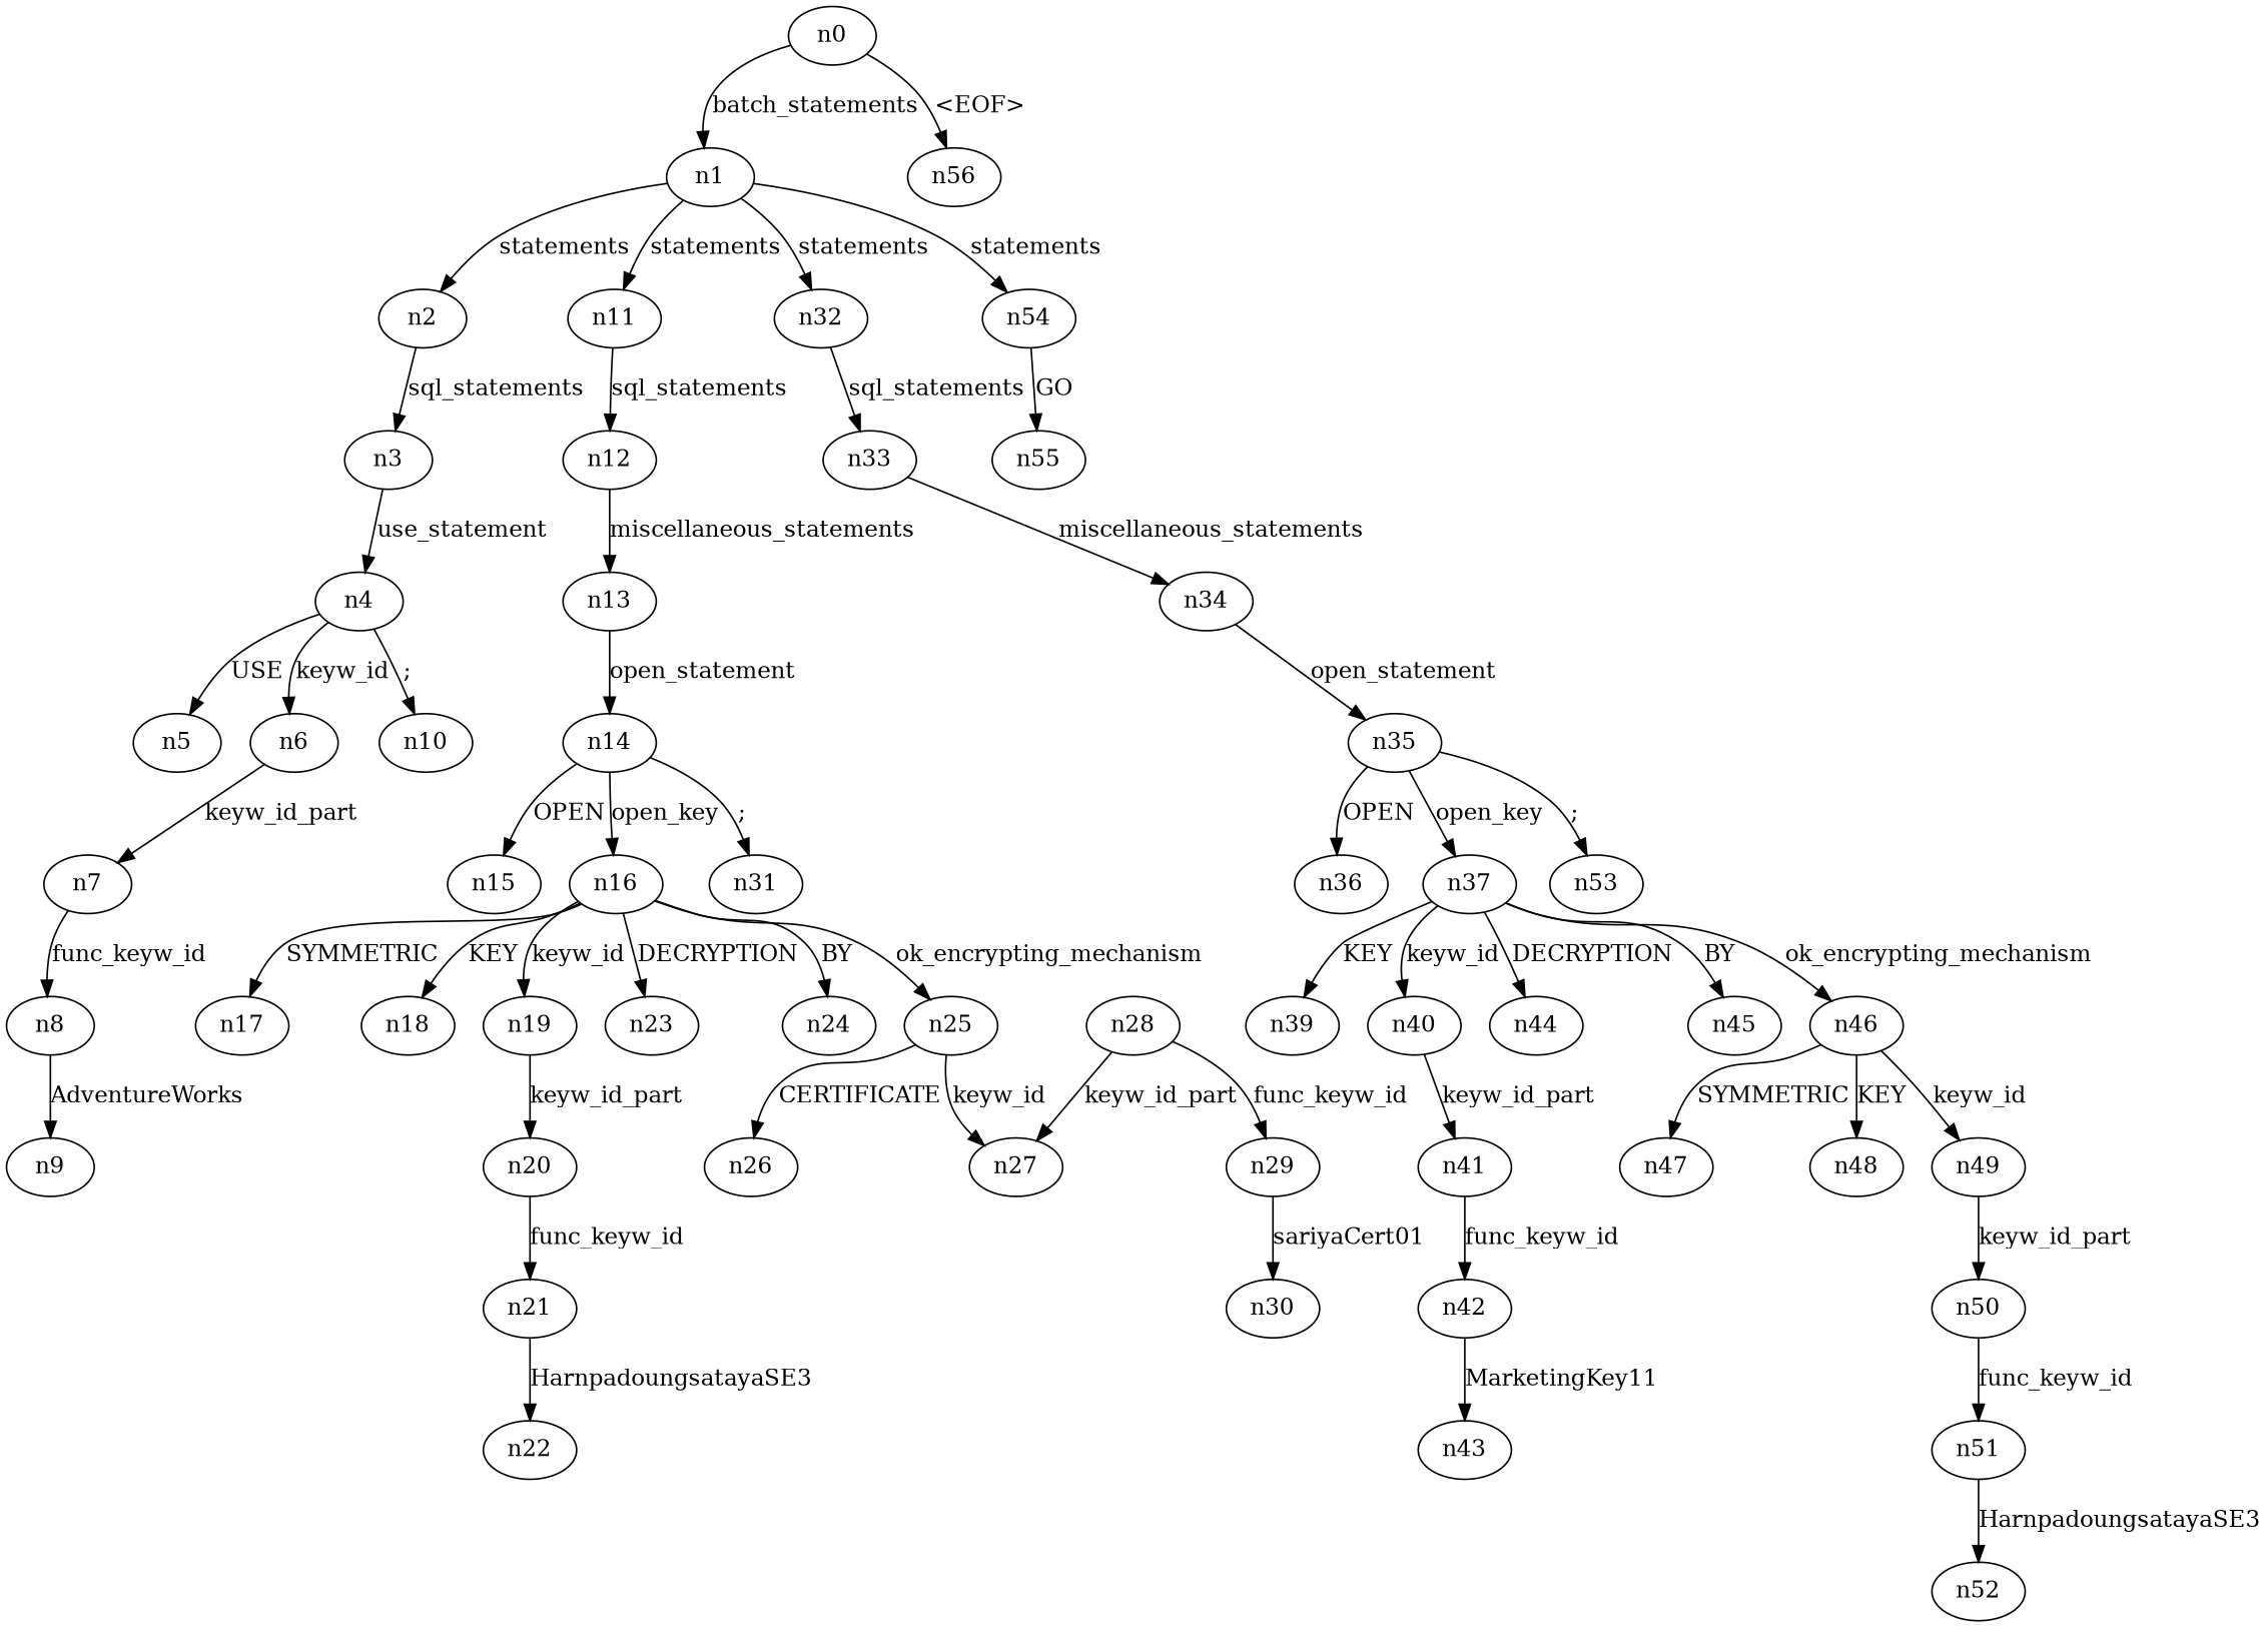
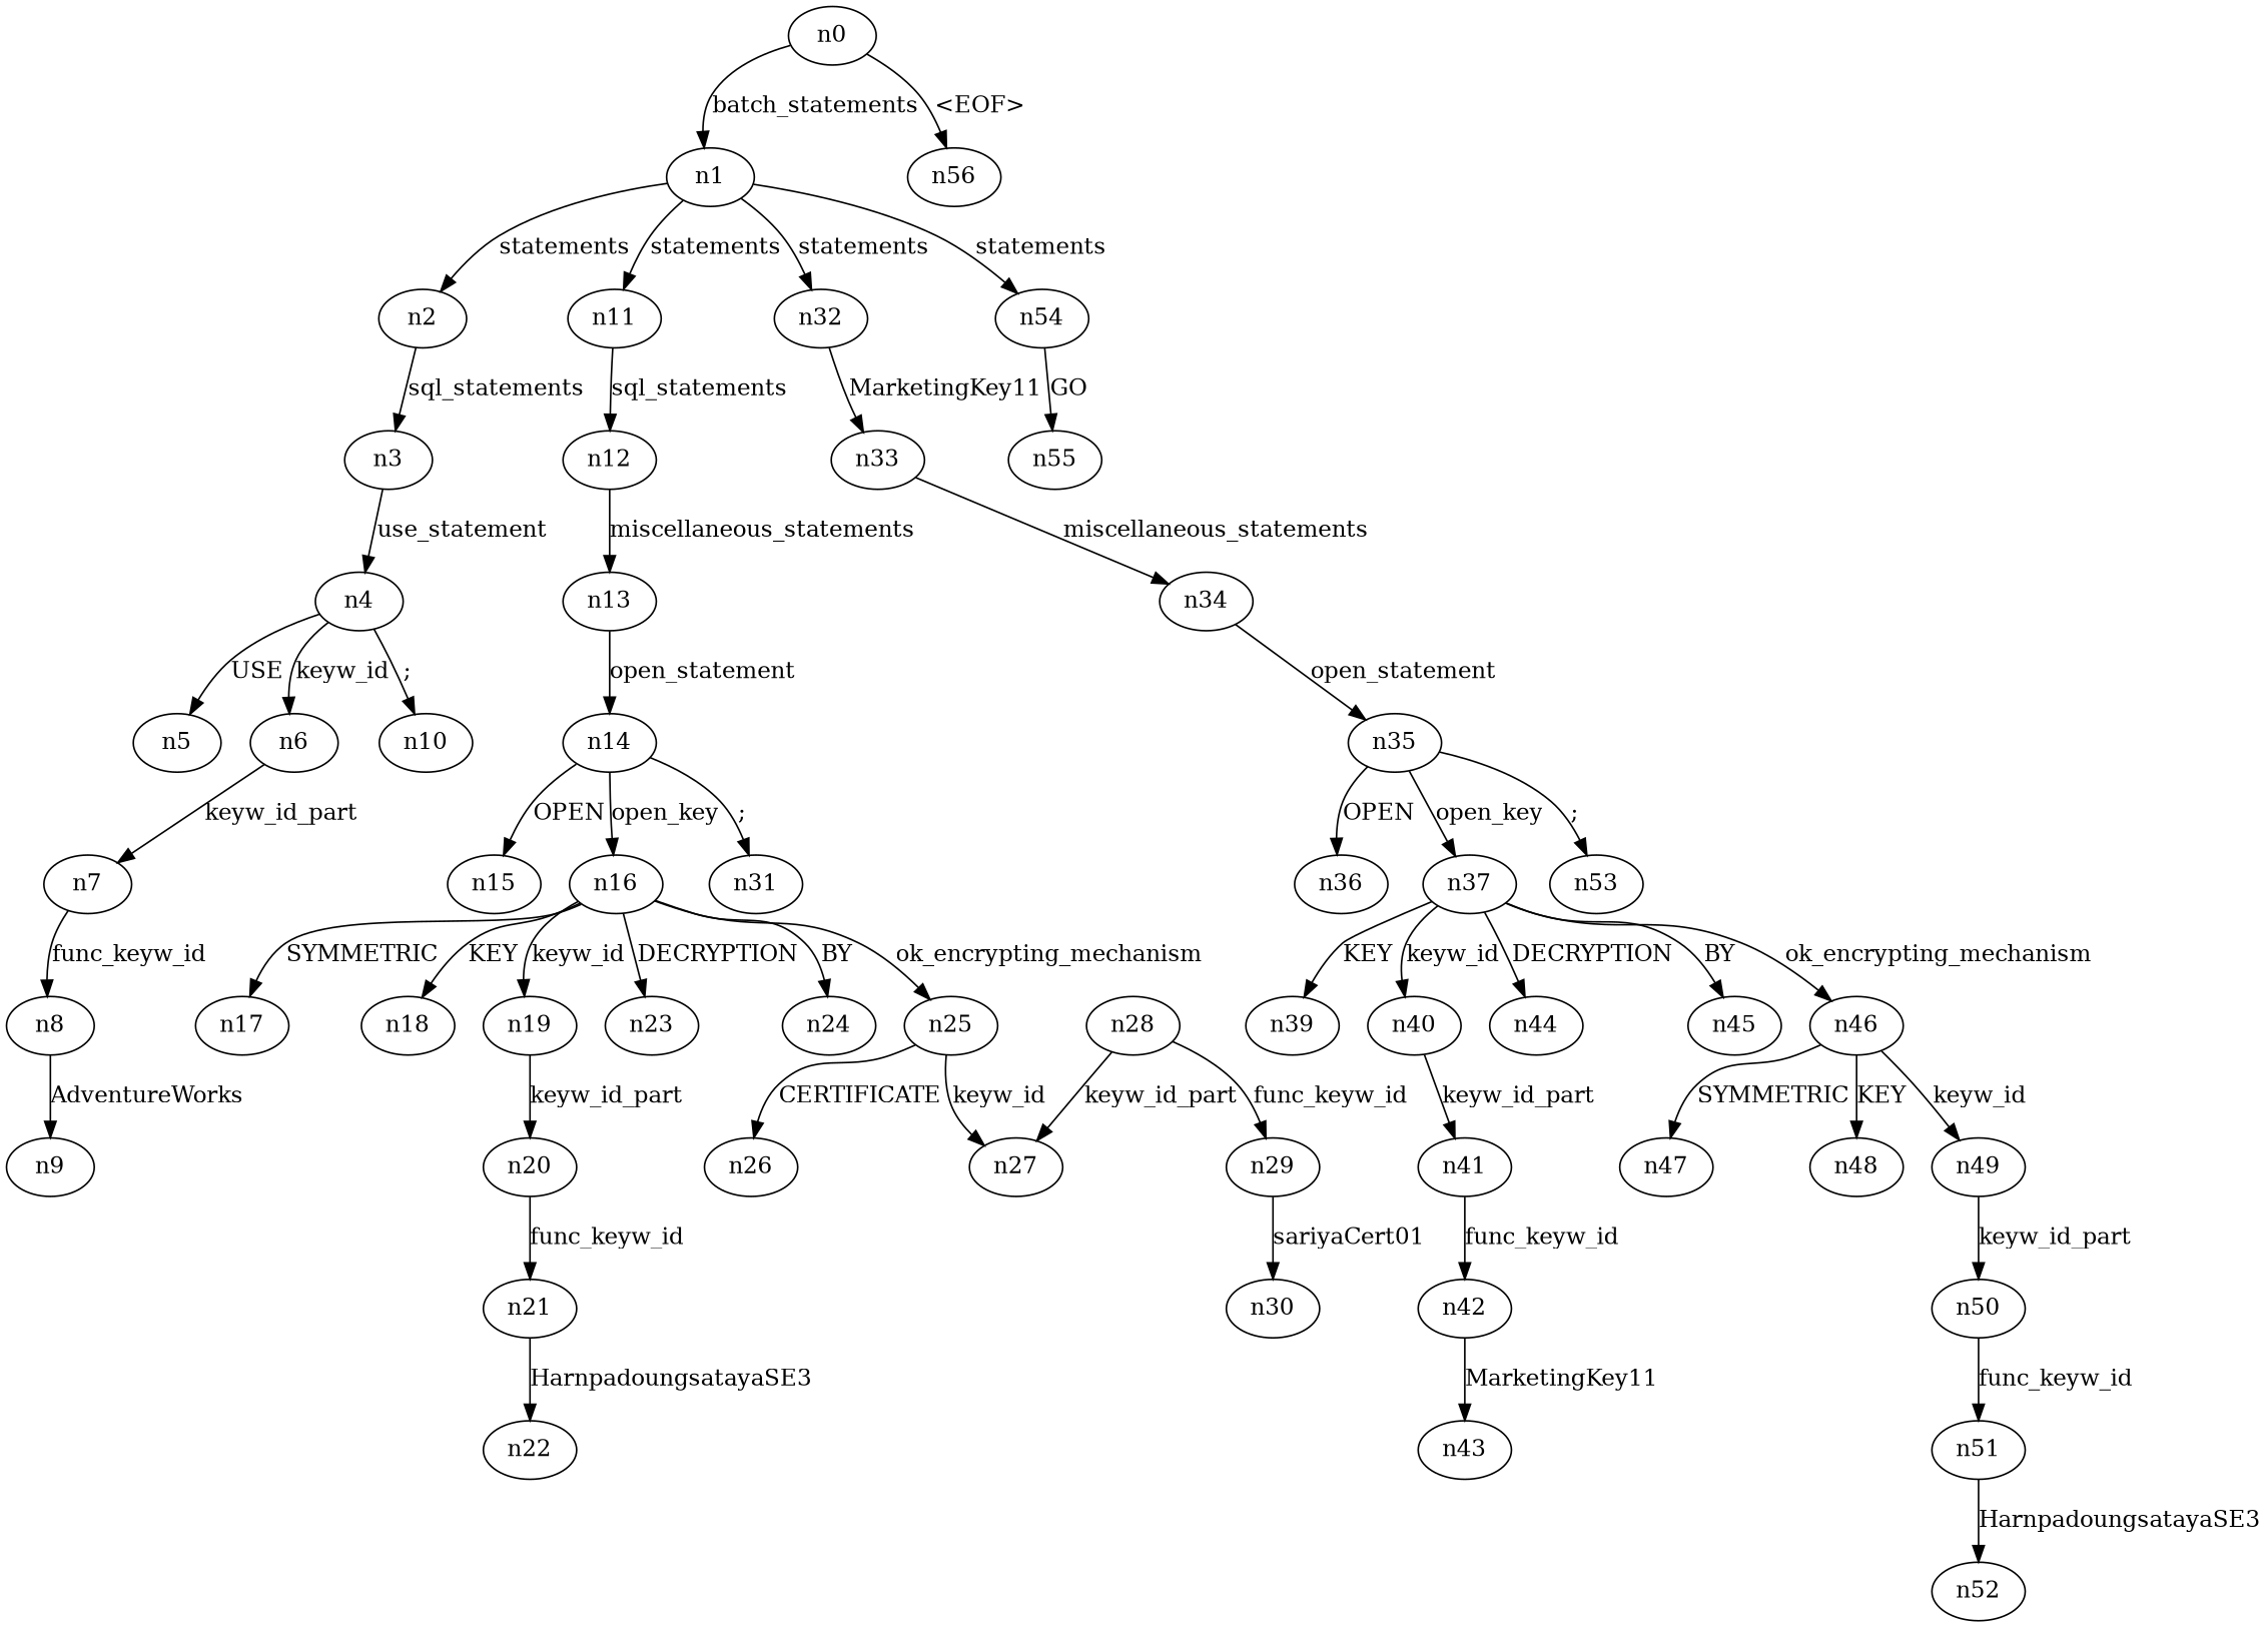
  digraph {
    n0
    n1
    n56
    n2
    n11
    n32
    n54
    n3
    n12
    n33
    n55
    n4
    n5
    n6
    n10
    n7
    n8
    n9
    n13
    n14
    n15
    n16
    n31
    n17
    n18
    n19
    n23
    n24
    n25
    n20
    n26
    n27
    n21
    n22
    n28
    n29
    n30
    n34
    n35
    n36
    n37
    n53
    n39
    n40
    n44
    n45
    n46
    n41
    n47
    n48
    n49
    n42
    n43
    n50
    n51
    n52
    n0 -> n1 [label=batch_statements]
    n0 -> n56 [label="<EOF>"]
    n1 -> n2 [label=statements]
    n1 -> n11 [label=statements]
    n1 -> n32 [label=statements]
    n1 -> n54 [label=statements]
    n2 -> n3 [label=sql_statements]
    n11 -> n12 [label=sql_statements]
-   n32 -> n33 [label=sql_statements]
+   n32 -> n33 [label=MarketingKey11]
    n54 -> n55 [label=GO]
    n3 -> n4 [label=use_statement]
    n12 -> n13 [label=miscellaneous_statements]
    n33 -> n34 [label=miscellaneous_statements]
    n4 -> n5 [label=USE]
    n4 -> n6 [label=keyw_id]
    n4 -> n10 [label=";"]
    n6 -> n7 [label=keyw_id_part]
    n7 -> n8 [label=func_keyw_id]
    n8 -> n9 [label=AdventureWorks]
    n13 -> n14 [label=open_statement]
    n14 -> n15 [label=OPEN]
    n14 -> n16 [label=open_key]
    n14 -> n31 [label=";"]
    n16 -> n17 [label=SYMMETRIC]
    n16 -> n18 [label=KEY]
    n16 -> n19 [label=keyw_id]
    n16 -> n23 [label=DECRYPTION]
    n16 -> n24 [label=BY]
    n16 -> n25 [label=ok_encrypting_mechanism]
    n19 -> n20 [label=keyw_id_part]
    n25 -> n26 [label=CERTIFICATE]
    n25 -> n27 [label=keyw_id]
    n20 -> n21 [label=func_keyw_id]
    n21 -> n22 [label=HarnpadoungsatayaSE3]
    n28 -> n27 [label=keyw_id_part]
    n28 -> n29 [label=func_keyw_id]
    n29 -> n30 [label=sariyaCert01]
    n34 -> n35 [label=open_statement]
    n35 -> n36 [label=OPEN]
    n35 -> n37 [label=open_key]
    n35 -> n53 [label=";"]
    n37 -> n39 [label=KEY]
    n37 -> n40 [label=keyw_id]
    n37 -> n44 [label=DECRYPTION]
    n37 -> n45 [label=BY]
    n37 -> n46 [label=ok_encrypting_mechanism]
    n40 -> n41 [label=keyw_id_part]
    n46 -> n47 [label=SYMMETRIC]
    n46 -> n48 [label=KEY]
    n46 -> n49 [label=keyw_id]
    n41 -> n42 [label=func_keyw_id]
    n49 -> n50 [label=keyw_id_part]
    n42 -> n43 [label=MarketingKey11]
    n50 -> n51 [label=func_keyw_id]
    n51 -> n52 [label=HarnpadoungsatayaSE3]
  }
